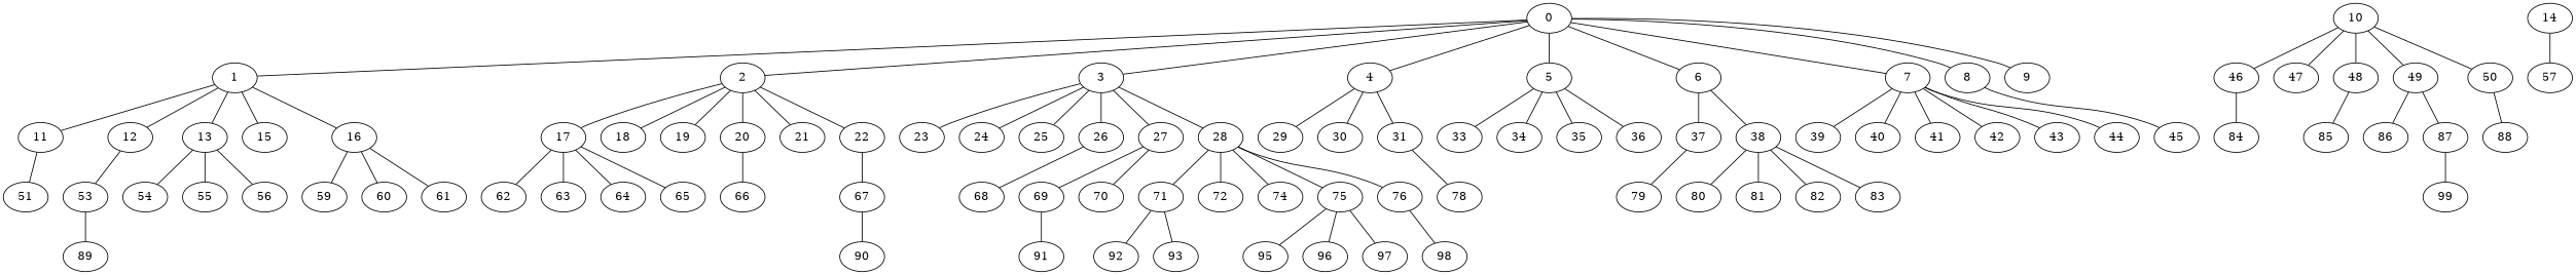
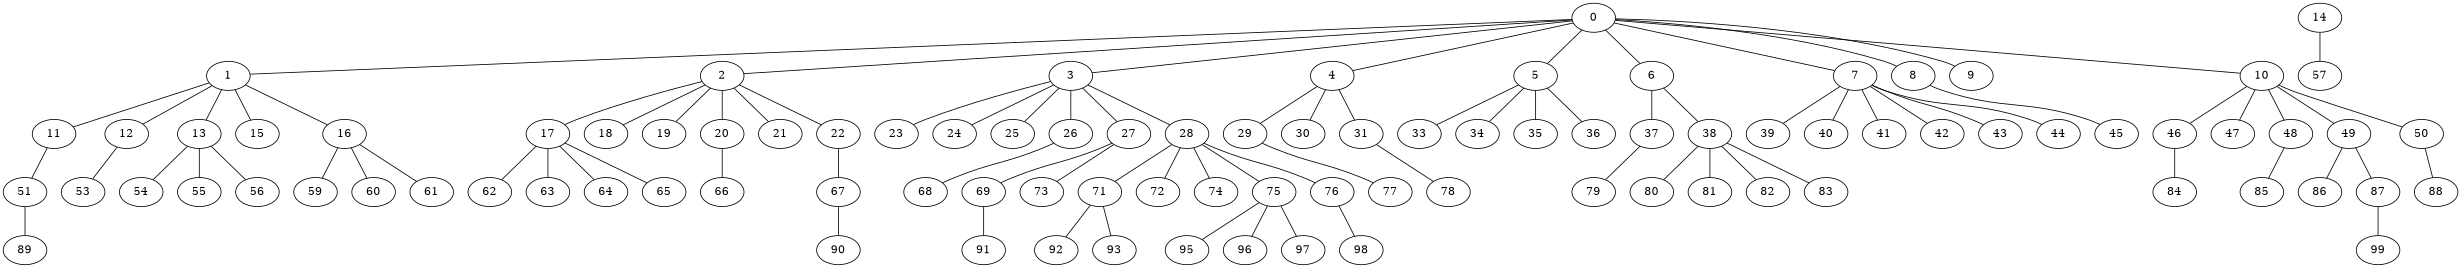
  graph {
    0
    1
    2
    3
    4
    5
    6
    7
    8
    9
    10
    11
    12
    13
    15
    16
    17
    18
    19
    20
    21
    22
    23
    24
    25
    26
    27
    28
    29
    30
    31
    33
    34
    35
    36
    37
    38
    39
    40
    41
    42
    43
    44
    45
    46
    47
    48
    49
    50
    51
    53
    54
    55
    56
    14
    57
    59
    60
    61
    62
    63
    64
    65
    66
    67
    68
    69
-   70
+   70 [label=73]
    71
    72
    74
    75
    76
+   77
    78
    79
    80
    81
    82
    83
    84
    85
    86
    87
    88
    89
    90
    91
    92
    93
    95
    96
    97
    98
    99
    0 -- 1
    0 -- 2
    0 -- 3
    0 -- 4
    0 -- 5
    0 -- 6
    0 -- 7
    0 -- 8
    0 -- 9
+   0 -- 10
    1 -- 11
    1 -- 12
    1 -- 13
    1 -- 15
    1 -- 16
    2 -- 17
    2 -- 18
    2 -- 19
    2 -- 20
    2 -- 21
    2 -- 22
    3 -- 23
    3 -- 24
    3 -- 25
    3 -- 26
    3 -- 27
    3 -- 28
    4 -- 29
    4 -- 30
    4 -- 31
    5 -- 33
    5 -- 34
    5 -- 35
    5 -- 36
    6 -- 37
    6 -- 38
    7 -- 39
    7 -- 40
    7 -- 41
    7 -- 42
    7 -- 43
    7 -- 44
    8 -- 45
    10 -- 46
    10 -- 47
    10 -- 48
    10 -- 49
    10 -- 50
    11 -- 51
    12 -- 53
    13 -- 54
    13 -- 55
    13 -- 56
    16 -- 59
    16 -- 60
    16 -- 61
    17 -- 62
    17 -- 63
    17 -- 64
    17 -- 65
    20 -- 66
    22 -- 67
    26 -- 68
    27 -- 69
    27 -- 70
    28 -- 71
    28 -- 72
    28 -- 74
    28 -- 75
    28 -- 76
+   29 -- 77
    31 -- 78
    37 -- 79
    38 -- 80
    38 -- 81
    38 -- 82
    38 -- 83
    46 -- 84
    48 -- 85
    49 -- 86
    49 -- 87
    50 -- 88
-   53 -- 89
+   51 -- 89
    14 -- 57
    67 -- 90
    69 -- 91
    71 -- 92
    71 -- 93
    75 -- 95
    75 -- 96
    75 -- 97
    76 -- 98
    87 -- 99
  }
